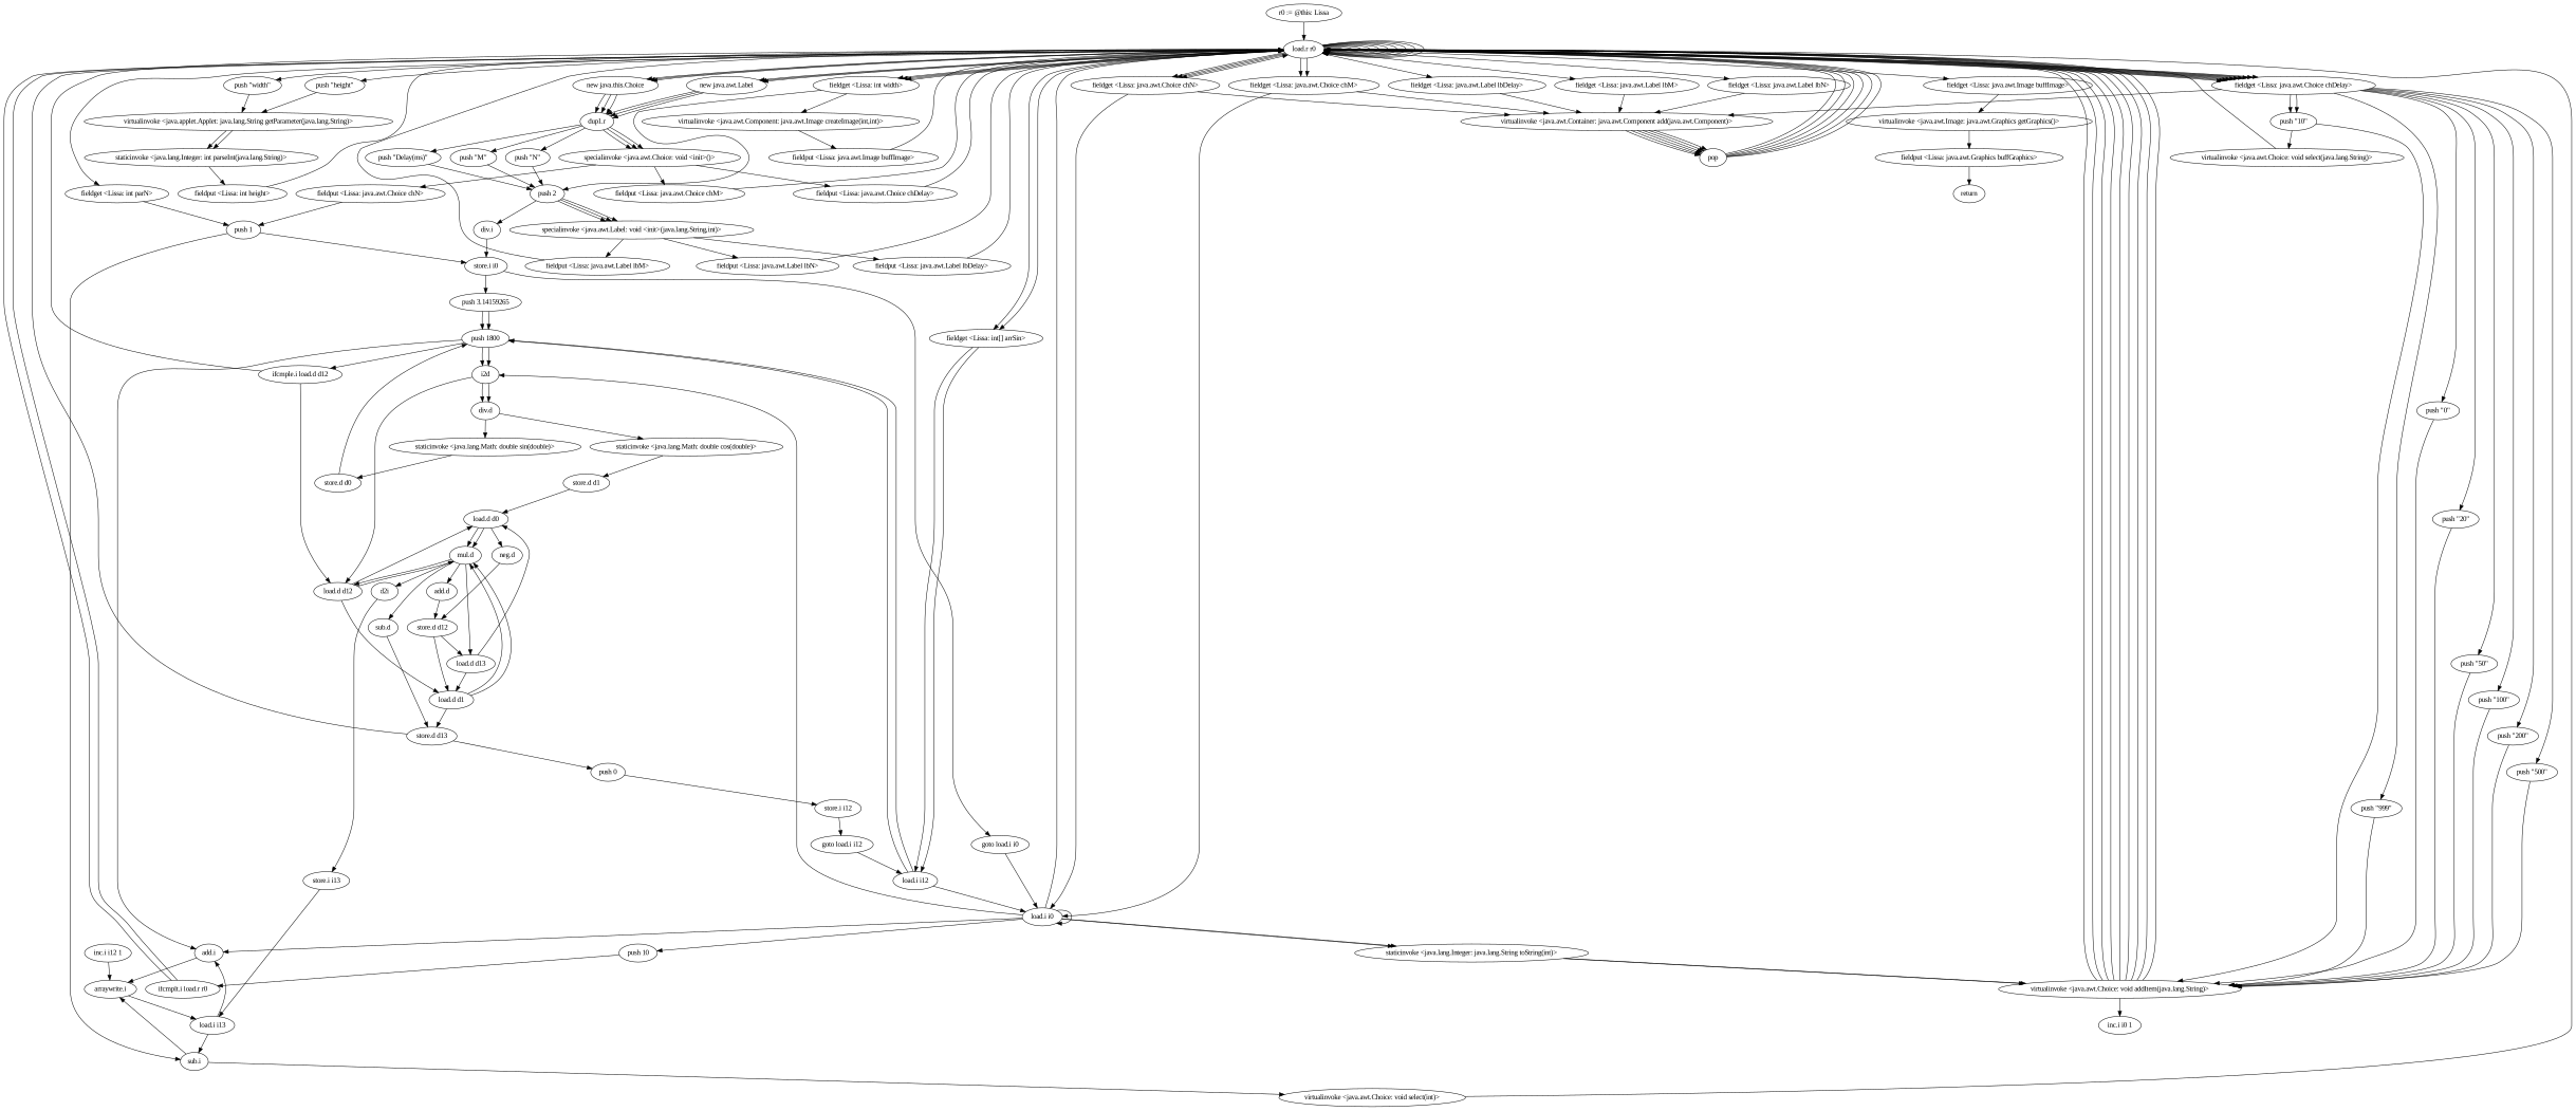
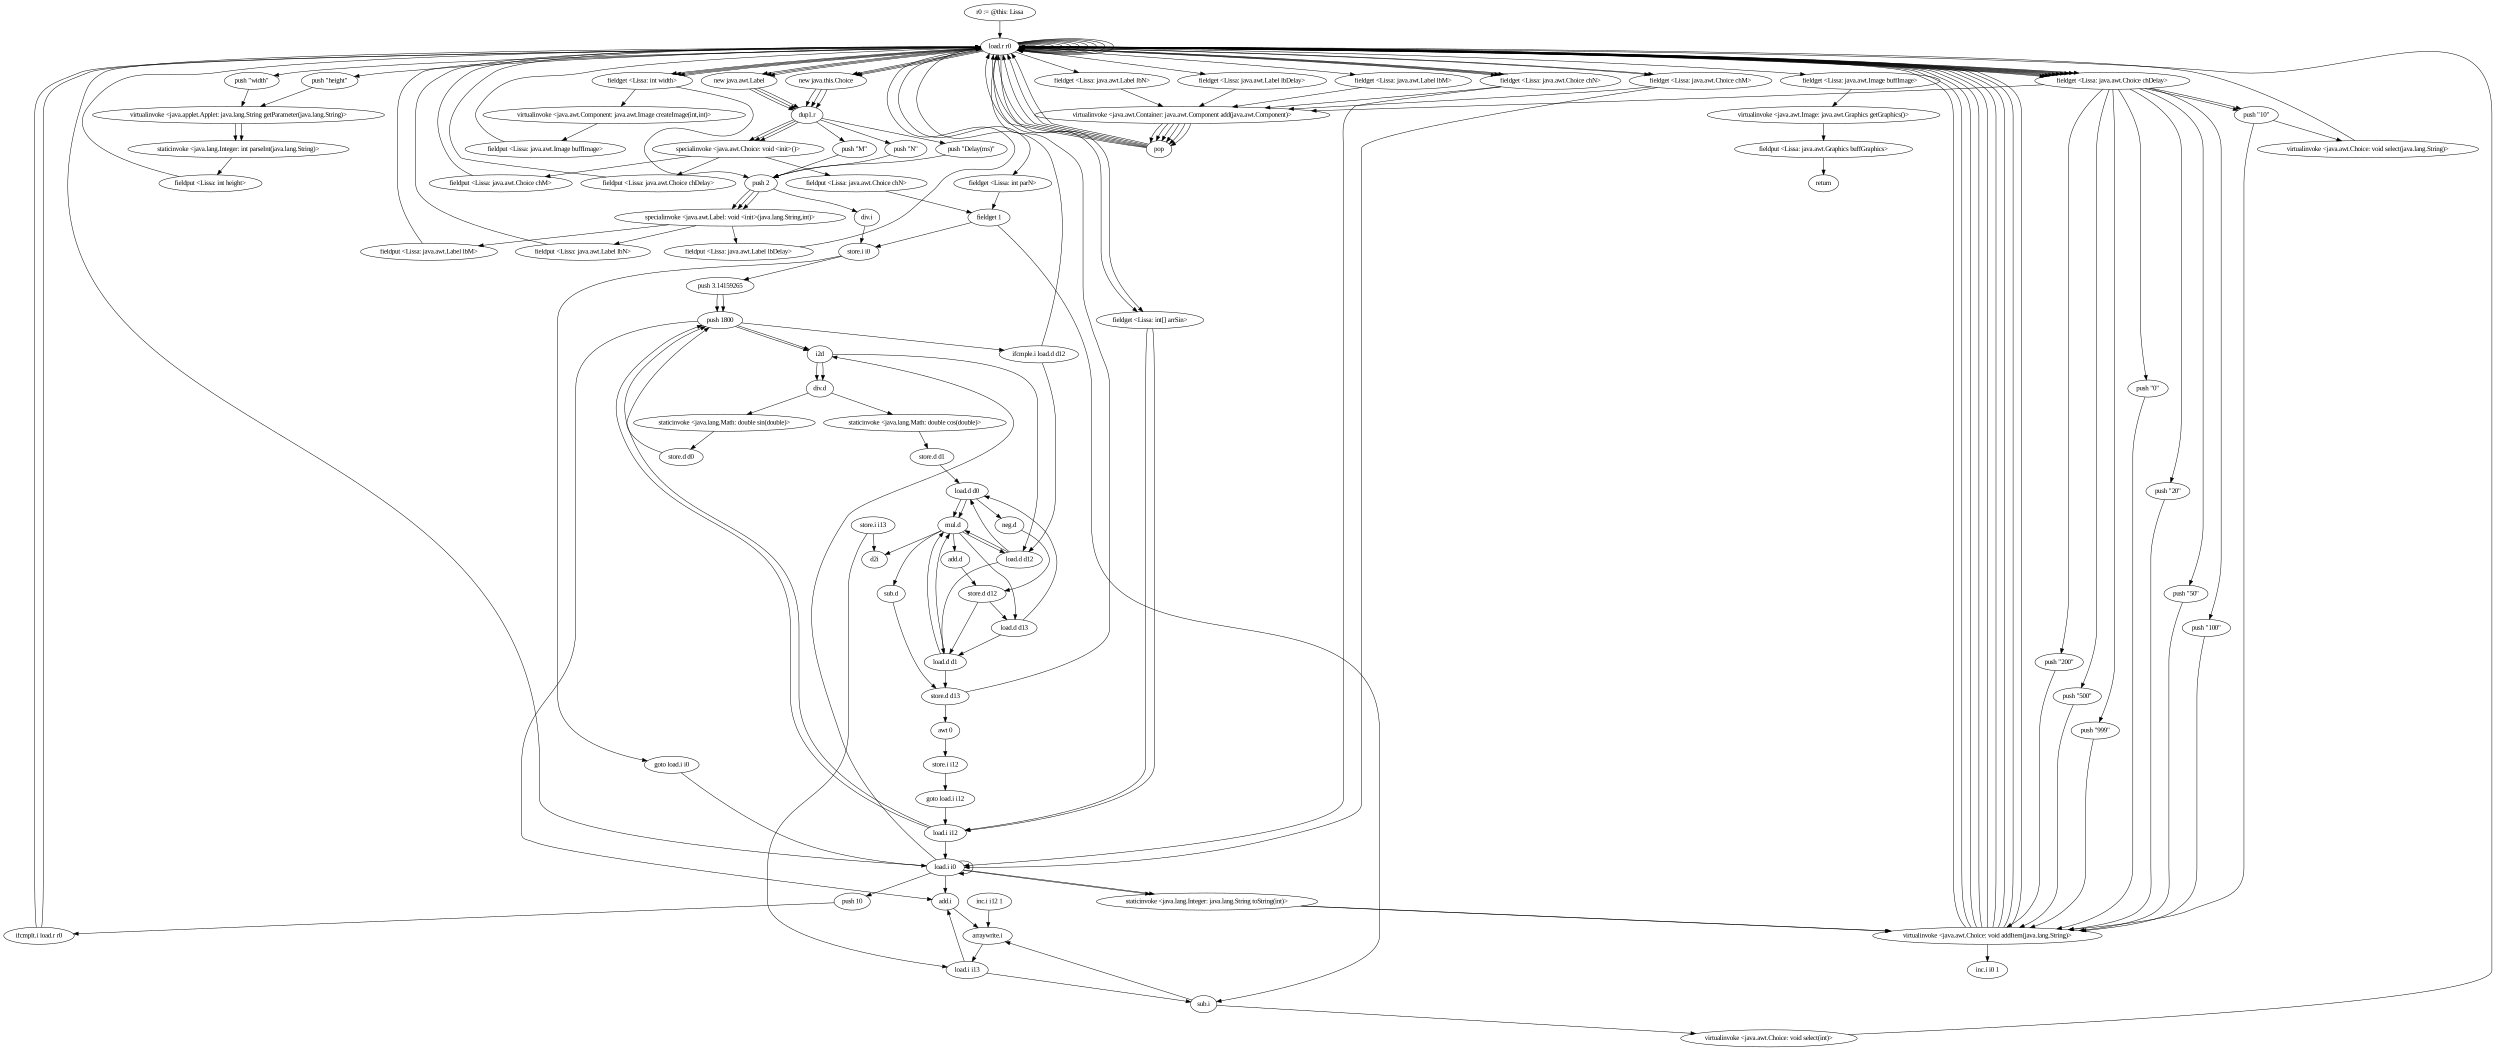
  digraph {
    fontname="Liberation Serif"
    node [fontname="Liberation Serif"]
    edge [fontname="Liberation Serif"]
    "r0 := @this: Lissa"
    "load.r r0"
    "push \"height\""
    "push \"width\""
    "fieldget <Lissa: int width>"
    n6 [label="new java.this.Choice"]
    "fieldget <Lissa: java.awt.Choice chN>"
    "fieldget <Lissa: int parN>"
    "new java.awt.Label"
    "fieldget <Lissa: java.awt.Label lbM>"
    "fieldget <Lissa: java.awt.Choice chM>"
    "fieldget <Lissa: java.awt.Label lbN>"
    "fieldget <Lissa: java.awt.Label lbDelay>"
    "fieldget <Lissa: java.awt.Choice chDelay>"
    "fieldget <Lissa: java.awt.Image buffImage>"
    "fieldget <Lissa: int[] arrSin>"
    "virtualinvoke <java.applet.Applet: java.lang.String getParameter(java.lang.String)>"
    "push 2"
    "virtualinvoke <java.awt.Component: java.awt.Image createImage(int,int)>"
    "dup1.r"
    "load.i i0"
    "virtualinvoke <java.awt.Container: java.awt.Component add(java.awt.Component)>"
-   "push 1"
+   "push 1" [label="fieldget 1"]
    "push \"0\""
    "push \"10\""
    "push \"20\""
    "push \"50\""
    "push \"100\""
    "push \"200\""
    "push \"500\""
    "push \"999\""
    "virtualinvoke <java.awt.Image: java.awt.Graphics getGraphics()>"
    "load.i i12"
    "staticinvoke <java.lang.Integer: int parseInt(java.lang.String)>"
    "fieldput <Lissa: int height>"
    "div.i"
    "specialinvoke <java.awt.Label: void <init>(java.lang.String,int)>"
    "fieldput <Lissa: java.awt.Image buffImage>"
    "store.i i0"
    "fieldput <Lissa: java.awt.Label lbM>"
    "fieldput <Lissa: java.awt.Label lbN>"
    "fieldput <Lissa: java.awt.Label lbDelay>"
    "push 3.14159265"
    "goto load.i i0"
    "push 1800"
    i2d
    "ifcmple.i load.d d12"
    "add.i"
    "div.d"
    "load.d d12"
    "arraywrite.i"
    "staticinvoke <java.lang.Math: double sin(double)>"
    "staticinvoke <java.lang.Math: double cos(double)>"
    "load.d d0"
    "mul.d"
    "load.d d1"
    "store.d d0"
    "store.d d1"
    "neg.d"
    "store.d d12"
    "load.d d13"
    "add.d"
    "sub.d"
    d2i
    "store.d d13"
-   "push 0"
+   "push 0" [label="awt 0"]
    "store.i i12"
    "goto load.i i12"
    "push 10"
    "staticinvoke <java.lang.Integer: java.lang.String toString(int)>"
    "specialinvoke <java.awt.Choice: void <init>()>"
    "push \"M\""
    "push \"N\""
    "push \"Delay(ms)\""
    "fieldput <Lissa: java.awt.Choice chM>"
    "fieldput <Lissa: java.awt.Choice chN>"
    "fieldput <Lissa: java.awt.Choice chDelay>"
    "sub.i"
    "virtualinvoke <java.awt.Choice: void select(int)>"
    "ifcmplt.i load.r r0"
    "virtualinvoke <java.awt.Choice: void addItem(java.lang.String)>"
    pop
    "load.i i13"
    "virtualinvoke <java.awt.Choice: void select(java.lang.String)>"
    "inc.i i0 1"
    "fieldput <Lissa: java.awt.Graphics buffGraphics>"
    return
    "store.i i13"
    "inc.i i12 1"
    "r0 := @this: Lissa" -> "load.r r0"
    "load.r r0" -> "load.r r0"
    "load.r r0" -> "load.r r0"
    "load.r r0" -> "load.r r0"
    "load.r r0" -> "load.r r0"
    "load.r r0" -> "load.r r0"
    "load.r r0" -> "load.r r0"
    "load.r r0" -> "load.r r0"
    "load.r r0" -> "load.r r0"
    "load.r r0" -> "load.r r0"
    "load.r r0" -> "load.r r0"
    "load.r r0" -> "load.r r0"
    "load.r r0" -> "push \"height\""
    "load.r r0" -> "push \"width\""
    "load.r r0" -> "fieldget <Lissa: int width>"
    "load.r r0" -> "fieldget <Lissa: int width>"
    "load.r r0" -> "fieldget <Lissa: int width>"
    "load.r r0" -> n6
    "load.r r0" -> n6
    "load.r r0" -> n6
    "load.r r0" -> "fieldget <Lissa: java.awt.Choice chN>"
    "load.r r0" -> "fieldget <Lissa: java.awt.Choice chN>"
    "load.r r0" -> "fieldget <Lissa: java.awt.Choice chN>"
    "load.r r0" -> "fieldget <Lissa: int parN>"
    "load.r r0" -> "new java.awt.Label"
    "load.r r0" -> "new java.awt.Label"
    "load.r r0" -> "new java.awt.Label"
    "load.r r0" -> "fieldget <Lissa: java.awt.Label lbM>"
    "load.r r0" -> "fieldget <Lissa: java.awt.Choice chM>"
    "load.r r0" -> "fieldget <Lissa: java.awt.Choice chM>"
    "load.r r0" -> "fieldget <Lissa: java.awt.Label lbN>"
    "load.r r0" -> "fieldget <Lissa: java.awt.Label lbDelay>"
    "load.r r0" -> "fieldget <Lissa: java.awt.Choice chDelay>"
    "load.r r0" -> "fieldget <Lissa: java.awt.Choice chDelay>"
    "load.r r0" -> "fieldget <Lissa: java.awt.Choice chDelay>"
    "load.r r0" -> "fieldget <Lissa: java.awt.Choice chDelay>"
    "load.r r0" -> "fieldget <Lissa: java.awt.Choice chDelay>"
    "load.r r0" -> "fieldget <Lissa: java.awt.Choice chDelay>"
    "load.r r0" -> "fieldget <Lissa: java.awt.Choice chDelay>"
    "load.r r0" -> "fieldget <Lissa: java.awt.Choice chDelay>"
    "load.r r0" -> "fieldget <Lissa: java.awt.Choice chDelay>"
    "load.r r0" -> "fieldget <Lissa: java.awt.Choice chDelay>"
    "load.r r0" -> "fieldget <Lissa: java.awt.Image buffImage>"
    "load.r r0" -> "fieldget <Lissa: int[] arrSin>"
    "load.r r0" -> "fieldget <Lissa: int[] arrSin>"
    "push \"height\"" -> "virtualinvoke <java.applet.Applet: java.lang.String getParameter(java.lang.String)>"
    "push \"width\"" -> "virtualinvoke <java.applet.Applet: java.lang.String getParameter(java.lang.String)>"
    "fieldget <Lissa: int width>" -> "load.r r0"
    "fieldget <Lissa: int width>" -> "push 2"
    "fieldget <Lissa: int width>" -> "virtualinvoke <java.awt.Component: java.awt.Image createImage(int,int)>"
    n6 -> "dup1.r"
    n6 -> "dup1.r"
    n6 -> "dup1.r"
    "fieldget <Lissa: java.awt.Choice chN>" -> "load.r r0"
    "fieldget <Lissa: java.awt.Choice chN>" -> "load.i i0"
    "fieldget <Lissa: java.awt.Choice chN>" -> "virtualinvoke <java.awt.Container: java.awt.Component add(java.awt.Component)>"
    "fieldget <Lissa: int parN>" -> "push 1"
    "new java.awt.Label" -> "dup1.r"
    "new java.awt.Label" -> "dup1.r"
    "new java.awt.Label" -> "dup1.r"
    "fieldget <Lissa: java.awt.Label lbM>" -> "virtualinvoke <java.awt.Container: java.awt.Component add(java.awt.Component)>"
    "fieldget <Lissa: java.awt.Choice chM>" -> "load.i i0"
    "fieldget <Lissa: java.awt.Choice chM>" -> "virtualinvoke <java.awt.Container: java.awt.Component add(java.awt.Component)>"
    "fieldget <Lissa: java.awt.Label lbN>" -> "virtualinvoke <java.awt.Container: java.awt.Component add(java.awt.Component)>"
    "fieldget <Lissa: java.awt.Label lbDelay>" -> "virtualinvoke <java.awt.Container: java.awt.Component add(java.awt.Component)>"
    "fieldget <Lissa: java.awt.Choice chDelay>" -> "virtualinvoke <java.awt.Container: java.awt.Component add(java.awt.Component)>"
    "fieldget <Lissa: java.awt.Choice chDelay>" -> "push \"0\""
    "fieldget <Lissa: java.awt.Choice chDelay>" -> "push \"10\""
    "fieldget <Lissa: java.awt.Choice chDelay>" -> "push \"10\""
    "fieldget <Lissa: java.awt.Choice chDelay>" -> "push \"20\""
    "fieldget <Lissa: java.awt.Choice chDelay>" -> "push \"50\""
    "fieldget <Lissa: java.awt.Choice chDelay>" -> "push \"100\""
    "fieldget <Lissa: java.awt.Choice chDelay>" -> "push \"200\""
    "fieldget <Lissa: java.awt.Choice chDelay>" -> "push \"500\""
    "fieldget <Lissa: java.awt.Choice chDelay>" -> "push \"999\""
    "fieldget <Lissa: java.awt.Image buffImage>" -> "virtualinvoke <java.awt.Image: java.awt.Graphics getGraphics()>"
    "fieldget <Lissa: int[] arrSin>" -> "load.i i12"
    "fieldget <Lissa: int[] arrSin>" -> "load.i i12"
    "virtualinvoke <java.applet.Applet: java.lang.String getParameter(java.lang.String)>" -> "staticinvoke <java.lang.Integer: int parseInt(java.lang.String)>"
    "virtualinvoke <java.applet.Applet: java.lang.String getParameter(java.lang.String)>" -> "staticinvoke <java.lang.Integer: int parseInt(java.lang.String)>"
    "push 2" -> "div.i"
    "push 2" -> "specialinvoke <java.awt.Label: void <init>(java.lang.String,int)>"
    "push 2" -> "specialinvoke <java.awt.Label: void <init>(java.lang.String,int)>"
    "push 2" -> "specialinvoke <java.awt.Label: void <init>(java.lang.String,int)>"
    "virtualinvoke <java.awt.Component: java.awt.Image createImage(int,int)>" -> "fieldput <Lissa: java.awt.Image buffImage>"
    "dup1.r" -> "specialinvoke <java.awt.Choice: void <init>()>"
    "dup1.r" -> "specialinvoke <java.awt.Choice: void <init>()>"
    "dup1.r" -> "specialinvoke <java.awt.Choice: void <init>()>"
    "dup1.r" -> "push \"M\""
    "dup1.r" -> "push \"N\""
    "dup1.r" -> "push \"Delay(ms)\""
    "load.i i0" -> "load.r r0"
    "load.i i0" -> "load.i i0"
    "load.i i0" -> i2d
    "load.i i0" -> "add.i"
    "load.i i0" -> "push 10"
    "load.i i0" -> "staticinvoke <java.lang.Integer: java.lang.String toString(int)>"
    "load.i i0" -> "staticinvoke <java.lang.Integer: java.lang.String toString(int)>"
    "virtualinvoke <java.awt.Container: java.awt.Component add(java.awt.Component)>" -> pop
    "virtualinvoke <java.awt.Container: java.awt.Component add(java.awt.Component)>" -> pop
    "virtualinvoke <java.awt.Container: java.awt.Component add(java.awt.Component)>" -> pop
    "virtualinvoke <java.awt.Container: java.awt.Component add(java.awt.Component)>" -> pop
    "virtualinvoke <java.awt.Container: java.awt.Component add(java.awt.Component)>" -> pop
    "virtualinvoke <java.awt.Container: java.awt.Component add(java.awt.Component)>" -> pop
    "push 1" -> "store.i i0"
    "push 1" -> "sub.i"
    "push \"0\"" -> "virtualinvoke <java.awt.Choice: void addItem(java.lang.String)>"
    "push \"10\"" -> "virtualinvoke <java.awt.Choice: void addItem(java.lang.String)>"
    "push \"10\"" -> "virtualinvoke <java.awt.Choice: void select(java.lang.String)>"
    "push \"20\"" -> "virtualinvoke <java.awt.Choice: void addItem(java.lang.String)>"
    "push \"50\"" -> "virtualinvoke <java.awt.Choice: void addItem(java.lang.String)>"
    "push \"100\"" -> "virtualinvoke <java.awt.Choice: void addItem(java.lang.String)>"
    "push \"200\"" -> "virtualinvoke <java.awt.Choice: void addItem(java.lang.String)>"
    "push \"500\"" -> "virtualinvoke <java.awt.Choice: void addItem(java.lang.String)>"
    "push \"999\"" -> "virtualinvoke <java.awt.Choice: void addItem(java.lang.String)>"
    "virtualinvoke <java.awt.Image: java.awt.Graphics getGraphics()>" -> "fieldput <Lissa: java.awt.Graphics buffGraphics>"
    "load.i i12" -> "load.i i0"
    "load.i i12" -> "push 1800"
    "load.i i12" -> "push 1800"
    "staticinvoke <java.lang.Integer: int parseInt(java.lang.String)>" -> "fieldput <Lissa: int height>"
    "fieldput <Lissa: int height>" -> "load.r r0"
    "div.i" -> "store.i i0"
    "specialinvoke <java.awt.Label: void <init>(java.lang.String,int)>" -> "fieldput <Lissa: java.awt.Label lbM>"
    "specialinvoke <java.awt.Label: void <init>(java.lang.String,int)>" -> "fieldput <Lissa: java.awt.Label lbN>"
    "specialinvoke <java.awt.Label: void <init>(java.lang.String,int)>" -> "fieldput <Lissa: java.awt.Label lbDelay>"
    "fieldput <Lissa: java.awt.Image buffImage>" -> "load.r r0"
    "store.i i0" -> "push 3.14159265"
    "store.i i0" -> "goto load.i i0"
    "fieldput <Lissa: java.awt.Label lbM>" -> "load.r r0"
    "fieldput <Lissa: java.awt.Label lbN>" -> "load.r r0"
    "fieldput <Lissa: java.awt.Label lbDelay>" -> "load.r r0"
    "push 3.14159265" -> "push 1800"
    "push 3.14159265" -> "push 1800"
    "goto load.i i0" -> "load.i i0"
    "push 1800" -> i2d
    "push 1800" -> i2d
    "push 1800" -> "ifcmple.i load.d d12"
    "push 1800" -> "add.i"
    i2d -> "div.d"
    i2d -> "div.d"
    i2d -> "load.d d12"
    "ifcmple.i load.d d12" -> "load.r r0"
    "ifcmple.i load.d d12" -> "load.d d12"
    "add.i" -> "arraywrite.i"
    "div.d" -> "staticinvoke <java.lang.Math: double sin(double)>"
    "div.d" -> "staticinvoke <java.lang.Math: double cos(double)>"
    "load.d d12" -> "load.d d0"
    "load.d d12" -> "mul.d"
    "load.d d12" -> "load.d d1"
    "arraywrite.i" -> "load.i i13"
    "staticinvoke <java.lang.Math: double sin(double)>" -> "store.d d0"
    "staticinvoke <java.lang.Math: double cos(double)>" -> "store.d d1"
    "load.d d0" -> "mul.d"
    "load.d d0" -> "mul.d"
    "load.d d0" -> "neg.d"
    "mul.d" -> "load.d d12"
    "mul.d" -> "load.d d13"
    "mul.d" -> "add.d"
    "mul.d" -> "sub.d"
    "mul.d" -> d2i
    "load.d d1" -> "mul.d"
    "load.d d1" -> "mul.d"
    "load.d d1" -> "store.d d13"
    "store.d d0" -> "push 1800"
    "store.d d1" -> "load.d d0"
    "neg.d" -> "store.d d12"
    "store.d d12" -> "load.d d1"
    "store.d d12" -> "load.d d13"
    "load.d d13" -> "load.d d0"
    "load.d d13" -> "load.d d1"
    "add.d" -> "store.d d12"
    "sub.d" -> "store.d d13"
-   d2i -> "store.i i13"
+   "store.i i13" -> d2i
    "store.d d13" -> "load.r r0"
    "store.d d13" -> "push 0"
    "push 0" -> "store.i i12"
    "store.i i12" -> "goto load.i i12"
    "goto load.i i12" -> "load.i i12"
    "push 10" -> "ifcmplt.i load.r r0"
    "staticinvoke <java.lang.Integer: java.lang.String toString(int)>" -> "virtualinvoke <java.awt.Choice: void addItem(java.lang.String)>"
    "staticinvoke <java.lang.Integer: java.lang.String toString(int)>" -> "virtualinvoke <java.awt.Choice: void addItem(java.lang.String)>"
    "specialinvoke <java.awt.Choice: void <init>()>" -> "fieldput <Lissa: java.awt.Choice chM>"
    "specialinvoke <java.awt.Choice: void <init>()>" -> "fieldput <Lissa: java.awt.Choice chN>"
    "specialinvoke <java.awt.Choice: void <init>()>" -> "fieldput <Lissa: java.awt.Choice chDelay>"
    "push \"M\"" -> "push 2"
    "push \"N\"" -> "push 2"
    "push \"Delay(ms)\"" -> "push 2"
    "fieldput <Lissa: java.awt.Choice chM>" -> "load.r r0"
    "fieldput <Lissa: java.awt.Choice chN>" -> "push 1"
    "fieldput <Lissa: java.awt.Choice chDelay>" -> "load.r r0"
    "sub.i" -> "arraywrite.i"
    "sub.i" -> "virtualinvoke <java.awt.Choice: void select(int)>"
    "virtualinvoke <java.awt.Choice: void select(int)>" -> "load.r r0"
    "ifcmplt.i load.r r0" -> "load.r r0"
    "ifcmplt.i load.r r0" -> "load.r r0"
    "virtualinvoke <java.awt.Choice: void addItem(java.lang.String)>" -> "load.r r0"
    "virtualinvoke <java.awt.Choice: void addItem(java.lang.String)>" -> "load.r r0"
    "virtualinvoke <java.awt.Choice: void addItem(java.lang.String)>" -> "load.r r0"
    "virtualinvoke <java.awt.Choice: void addItem(java.lang.String)>" -> "load.r r0"
    "virtualinvoke <java.awt.Choice: void addItem(java.lang.String)>" -> "load.r r0"
    "virtualinvoke <java.awt.Choice: void addItem(java.lang.String)>" -> "load.r r0"
    "virtualinvoke <java.awt.Choice: void addItem(java.lang.String)>" -> "load.r r0"
    "virtualinvoke <java.awt.Choice: void addItem(java.lang.String)>" -> "load.r r0"
    "virtualinvoke <java.awt.Choice: void addItem(java.lang.String)>" -> "load.r r0"
    "virtualinvoke <java.awt.Choice: void addItem(java.lang.String)>" -> "inc.i i0 1"
    pop -> "load.r r0"
    pop -> "load.r r0"
    pop -> "load.r r0"
    pop -> "load.r r0"
    pop -> "load.r r0"
    pop -> "load.r r0"
    "load.i i13" -> "add.i"
    "load.i i13" -> "sub.i"
    "virtualinvoke <java.awt.Choice: void select(java.lang.String)>" -> "load.r r0"
    "fieldput <Lissa: java.awt.Graphics buffGraphics>" -> return
    "store.i i13" -> "load.i i13"
    "inc.i i12 1" -> "arraywrite.i"
  }
